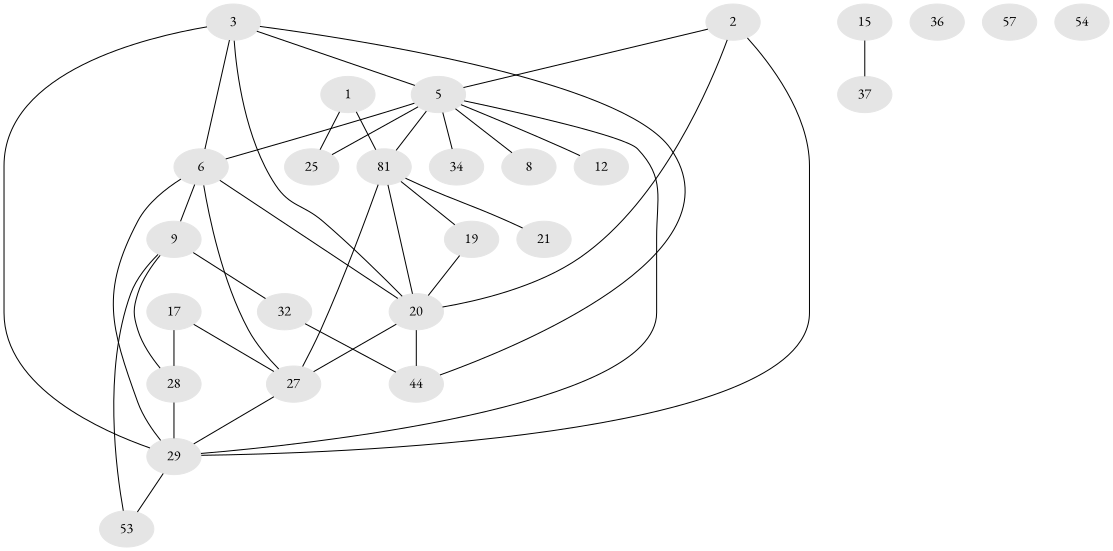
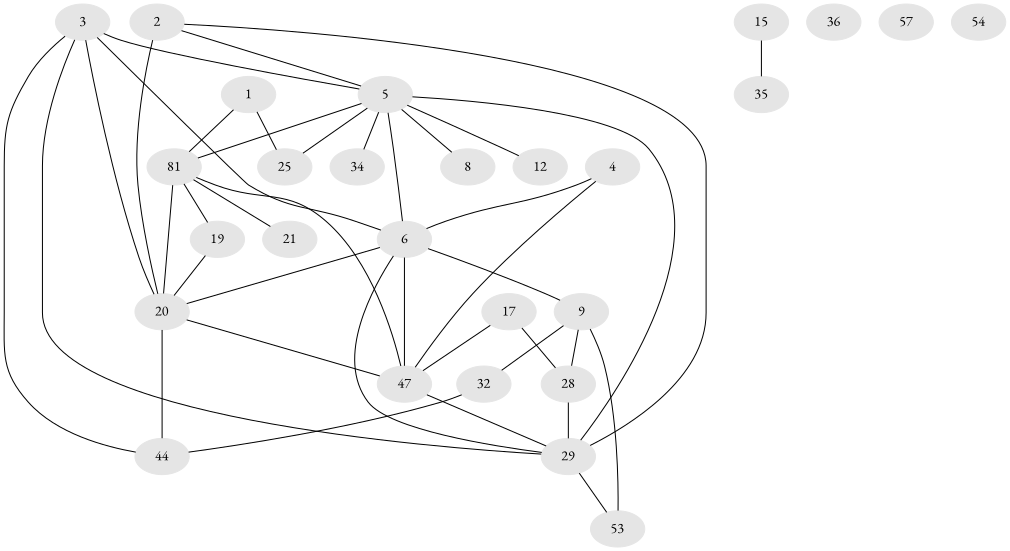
  graph {
    fontname="EB Garamond"
    node [color=gray90 fontname="EB Garamond" style=filled]
    edge [fontname="EB Garamond"]
    n1 [label=81 super="+13+22+48"]
    20 [super="+50+56"]
-   27 [super="+39+45"]
+   27 [super="+39+45" label=47]
    19
    21
    1
    25
    2 [super="+7+26+49"]
    5 [super="+23+33+14"]
    29 [super="+30+41+38"]
    6 [super="+55+43+16"]
    8
    12
    34 [super="+47"]
    44
    53
    3 [super="+10"]
    9 [super="+42"]
+   4
    32 [super="+40"]
    28 [super="+52"]
    15
-   35 [label=37]
+   35
    17
    36
    n26 [label=57]
    54
    n1 -- 20 [weight=4]
    n1 -- 27 [weight=2]
    n1 -- 19
    n1 -- 21
    20 -- 27
    20 -- 44
    27 -- 29
    19 -- 20
    1 -- n1
    1 -- 25
    2 -- 20 [weight=3]
    2 -- 5
    2 -- 29
    5 -- n1
    5 -- 25
    5 -- 29
    5 -- 6 [weight=2]
    5 -- 8
    5 -- 12
    5 -- 34
    29 -- 53
    6 -- 20
    6 -- 27
    6 -- 29
    6 -- 9 [weight=2]
    3 -- 20
    3 -- 5
    3 -- 29
    3 -- 6 [weight=2]
    3 -- 44
    9 -- 53
    9 -- 32
    9 -- 28
+   4 -- 27
+   4 -- 6
    32 -- 44
    28 -- 29
    15 -- 35
    17 -- 27
    17 -- 28
  }
